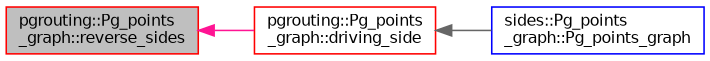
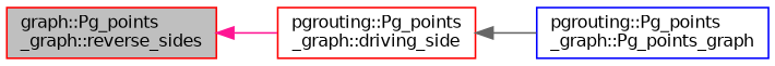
  digraph {
    rankdir=LR
    node [color=red fillcolor=white fontname=Helvetica fontsize=10 shape=record style=filled]
    edge [dir=back fontname=Helvetica fontsize=10 labelfontname=Helvetica labelfontsize=10 style=solid]
-   n1 [fillcolor=grey75 fontcolor=black height=0.2 label="pgrouting::Pg_points\l_graph::reverse_sides" width=0.4]
+   n1 [fillcolor=grey75 fontcolor=black height=0.2 label="graph::Pg_points\l_graph::reverse_sides" width=0.4]
    n2 [height=0.2 label="pgrouting::Pg_points\l_graph::driving_side" width=0.4]
-   n3 [color=blue height=0.2 label="sides::Pg_points\l_graph::Pg_points_graph" width=0.4]
+   n3 [color=blue height=0.2 label="pgrouting::Pg_points\l_graph::Pg_points_graph" width=0.4]
    n1 -> n2 [color=deeppink]
    n2 -> n3 [color=gray40]
  }
